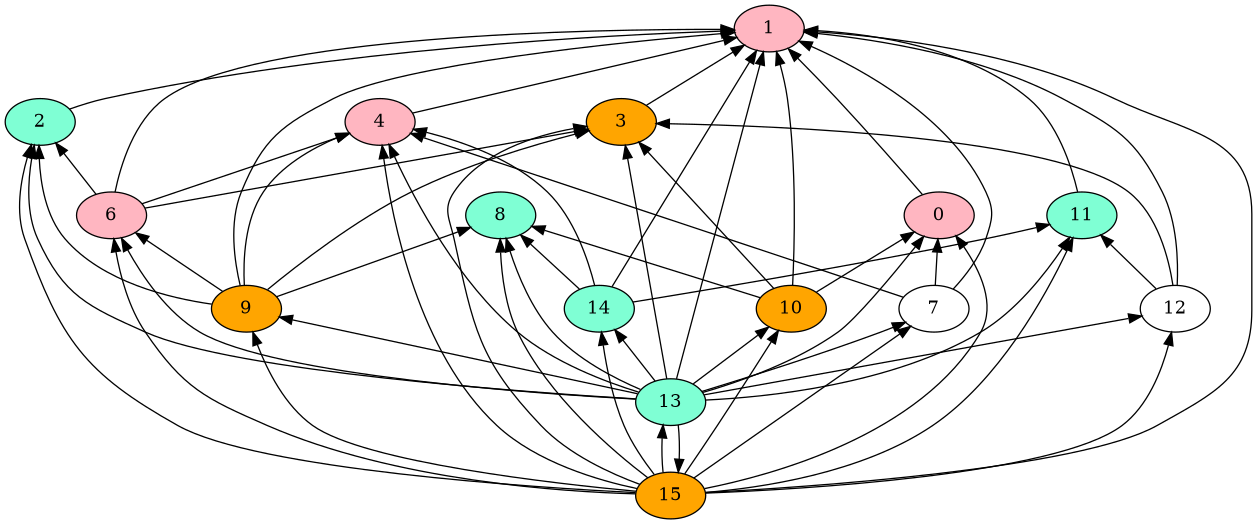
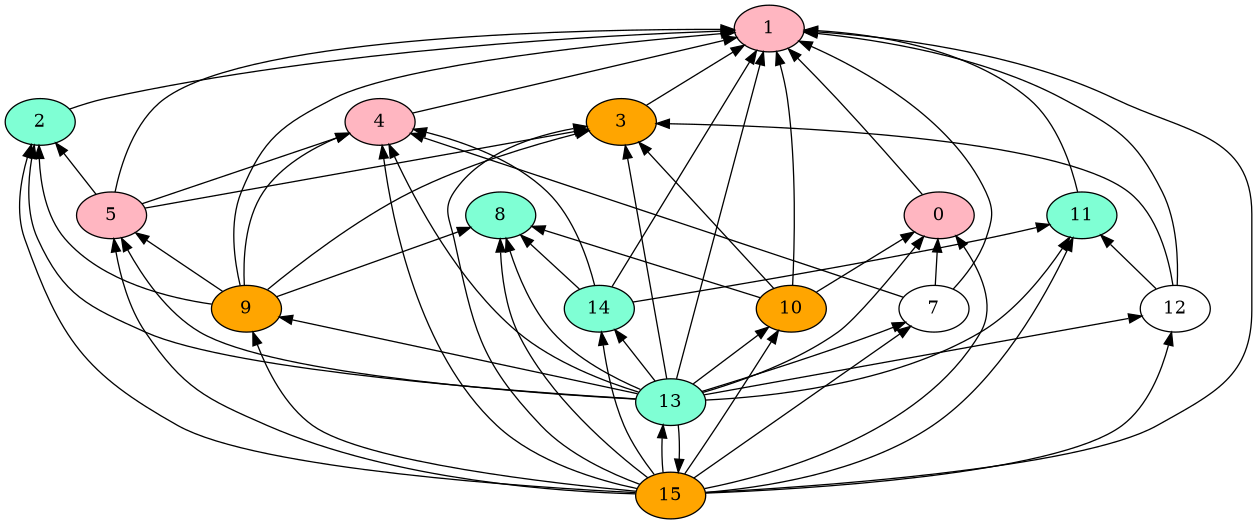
  strict digraph {
    node [fillcolor=aquamarine style=filled]
    edge [dir=back]
    n1 [fillcolor=lightpink height=0.5 label=1 width=0.75]
    n2 [height=0.5 label=2 width=0.75]
    n3 [fillcolor=orange height=0.5 label=3 width=0.75]
    n4 [fillcolor=lightpink height=0.5 label=4 width=0.75]
-   n5 [fillcolor=lightpink height=0.5 label=6 width=0.75]
+   n5 [fillcolor=lightpink height=0.5 label=5 width=0.75]
    n6 [fillcolor=lightpink height=0.5 label=0 width=0.75]
    n7 [fillcolor=white height=0.5 label=7 width=0.75]
    n8 [fillcolor=orange height=0.5 label=9 width=0.75]
    n9 [fillcolor=orange height=0.5 label=10 width=0.75]
    n10 [height=0.5 label=11 width=0.75]
    n11 [fillcolor=white height=0.5 label=12 width=0.75]
    n12 [height=0.5 label=13 width=0.75]
    n13 [height=0.5 label=14 width=0.75]
    n14 [fillcolor=orange height=0.5 label=15 width=0.75]
    n15 [height=0.5 label=8 width=0.75]
    n1 -> n2
    n1 -> n3
    n1 -> n4
    n1 -> n5
    n1 -> n6
    n1 -> n7
    n1 -> n8
    n1 -> n9
    n1 -> n10
    n1 -> n11
    n1 -> n12
    n1 -> n13
    n1 -> n14
    n2 -> n5
    n2 -> n8
    n2 -> n12
    n2 -> n14
    n3 -> n5
    n3 -> n8
    n3 -> n9
    n3 -> n11
    n3 -> n12
    n3 -> n14
    n4 -> n5
    n4 -> n7
    n4 -> n8
    n4 -> n12
    n4 -> n13
    n4 -> n14
    n5 -> n8
    n5 -> n12
    n5 -> n14
    n6 -> n7
    n6 -> n9
    n6 -> n12
    n6 -> n14
    n7 -> n12
    n7 -> n14
    n8 -> n12
    n8 -> n14
    n9 -> n12
    n9 -> n14
    n10 -> n11
    n10 -> n12
    n10 -> n13
    n10 -> n14
    n11 -> n12
    n11 -> n14
    n12 -> n14
    n13 -> n12
    n13 -> n14
    n14 -> n12
    n15 -> n8
    n15 -> n9
    n15 -> n12
    n15 -> n13
    n15 -> n14
  }
